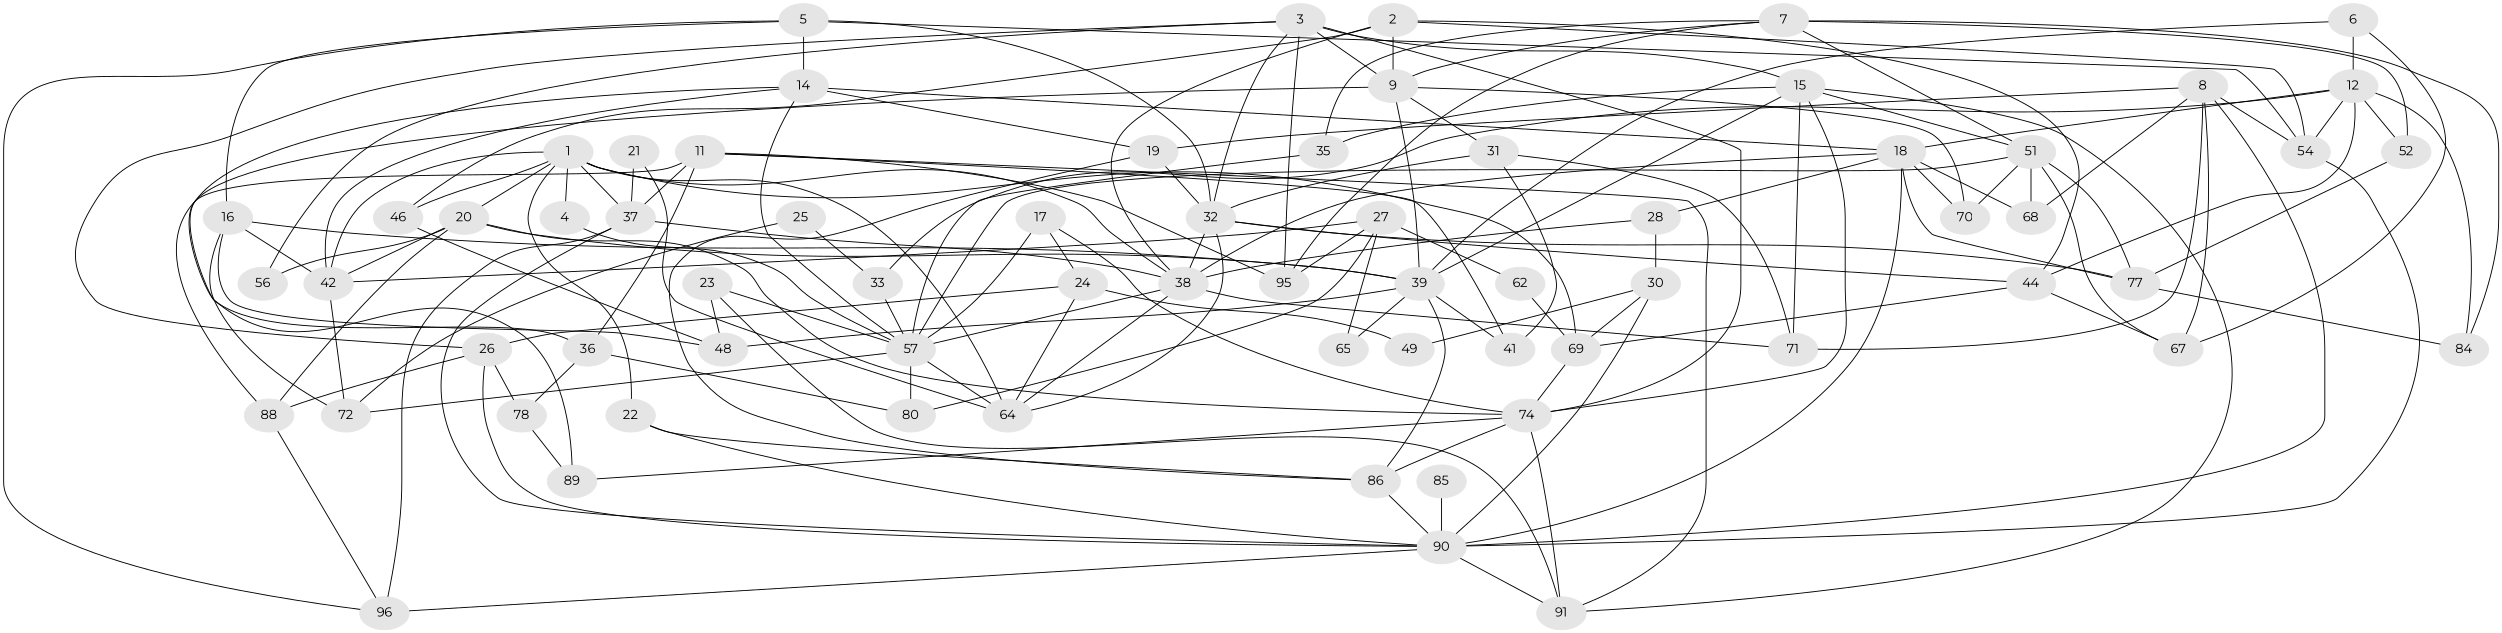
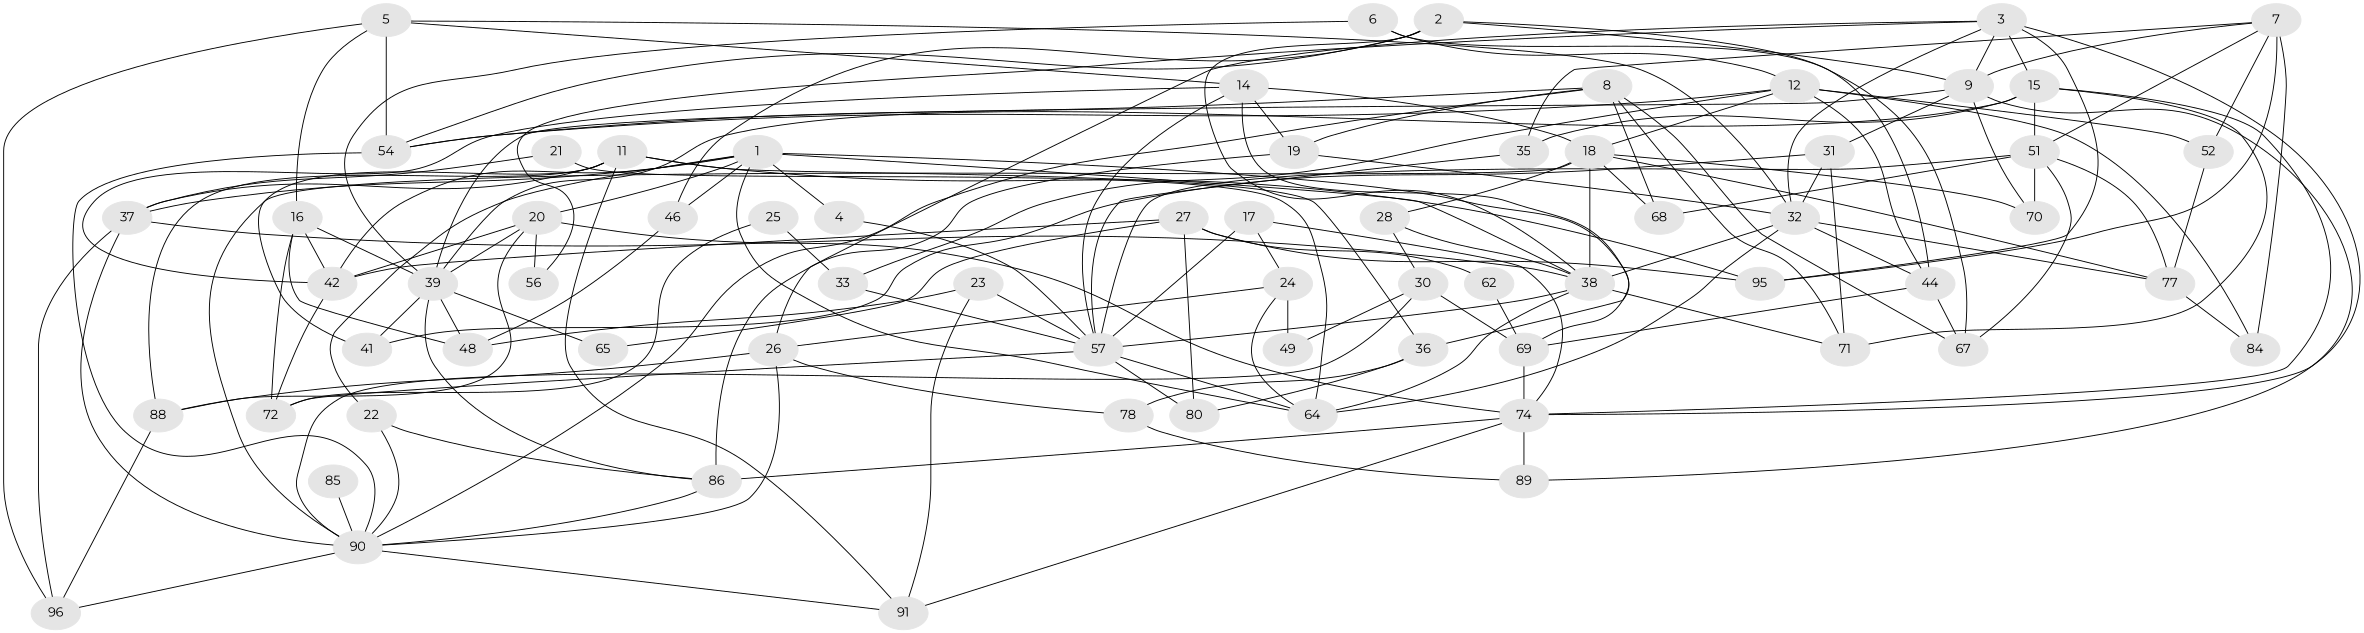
  graph {
    fontname=Montserrat
    node [color=gray90 fontname=Montserrat style=filled]
    edge [fontname=Montserrat]
    1 [super="+66"]
    4
    20 [super="+43"]
    22
    37 [super="+40"]
    38 [super="+59"]
    42 [super="+63"]
    46
    64 [super="+81"]
    69 [super="+75"]
    57 [super="+73"]
    56
    74 [super="+94"]
    39 [super="+60"]
    88
    90 [super="+97"]
    86
    96
    71
    72
    48
    2 [super="+92"]
    9 [super="+10"]
    44 [super="+47"]
    54 [super="+58"]
    31
    70
    89
    n29 [label=67]
    3 [super="+98"]
    15 [super="+55"]
    26 [super="+50"]
    32 [super="+34"]
    95
    35 [super="+83"]
    51
    91 [super="+99"]
    78
    77 [super="+93"]
    80
    5 [super="+76"]
    14
    16 [super="+67"]
    19 [super="+61"]
    36
    18 [super="+45"]
    12 [super="+79"]
    52
    84
    33
    6
    41
    65
    7 [super="+13"]
    68
    8 [super="+29"]
    11 [super="+53"]
    28
    17
    24
    49
    30
    21
    23
    25
    27 [super="+82"]
    62
    85
    1 -- 4
    1 -- 20
    1 -- 22
    1 -- 37
    1 -- 38
    1 -- 42
    1 -- 46
    1 -- 64
    1 -- 69
    4 -- 57
    20 -- 42
    20 -- 56
    20 -- 74
    20 -- 39
    20 -- 88
    22 -- 90
    22 -- 86
    37 -- 38
    37 -- 90
    37 -- 96
    38 -- 64
    38 -- 57
    38 -- 71
    42 -- 72
    46 -- 48
    69 -- 74
    57 -- 64
    57 -- 72
    57 -- 80
    74 -- 86
    74 -- 89
    74 -- 91
    39 -- 86
    39 -- 48
    39 -- 41
    39 -- 65
    88 -- 96
    90 -- 96
    90 -- 91
    86 -- 90
    2 -- 38
    2 -- 46
    2 -- 9
    2 -- 44
    2 -- 54
    9 -- 39
    9 -- 31
    9 -- 70
    9 -- 89
    44 -- 69
    44 -- n29
    54 -- 90
    31 -- 71
    31 -- 32
    31 -- 41
    3 -- 56
    3 -- 74
    3 -- 9
    3 -- 15 [weight=2]
    3 -- 26
    3 -- 32
    3 -- 95
    15 -- 74
    15 -- 39
    15 -- 71
    15 -- 35
    15 -- 51
-   15 -- 91
    26 -- 88
    26 -- 90
    26 -- 78
    32 -- 38
    32 -- 64
    32 -- 44
    32 -- 77
    35 -- 57
    51 -- 57
    51 -- 70
    51 -- n29
    51 -- 77
    51 -- 68
    78 -- 89
    77 -- 84
    5 -- 96
    5 -- 54
    5 -- 32
    5 -- 14
    5 -- 16
    14 -- 42
    14 -- 57
    14 -- 19 [weight=2]
    14 -- 36
    14 -- 18
    16 -- 42
    16 -- 39
    16 -- 72
    16 -- 48
    19 -- 86
    19 -- 32
    36 -- 78
    36 -- 80
    18 -- 38
    18 -- 90
    18 -- 70
    18 -- 77
    18 -- 68
    18 -- 28
    12 -- 44
    12 -- 54
    12 -- 18
    12 -- 52
    12 -- 84
    12 -- 33
    52 -- 77
    33 -- 57
    6 -- 39
    6 -- n29
    6 -- 12
    7 -- 9
    7 -- 95
    7 -- 35
    7 -- 51
    7 -- 52
    7 -- 84
    8 -- 90
    8 -- 71
    8 -- 54
    8 -- n29
    8 -- 19
    8 -- 68
    11 -- 37
    11 -- 88
    11 -- 95
    11 -- 91
    11 -- 36
    11 -- 41
    28 -- 38
    28 -- 30
    17 -- 57
    17 -- 74
    17 -- 24
    24 -- 64
    24 -- 26
    24 -- 49
    30 -- 69
    30 -- 90
    30 -- 49
    21 -- 37
    21 -- 64
    23 -- 57
    23 -- 48
    23 -- 91
    25 -- 72
    25 -- 33
    27 -- 42
    27 -- 95
    27 -- 80
    27 -- 65
    27 -- 62
    62 -- 69
    85 -- 90 [weight=2]
  }
